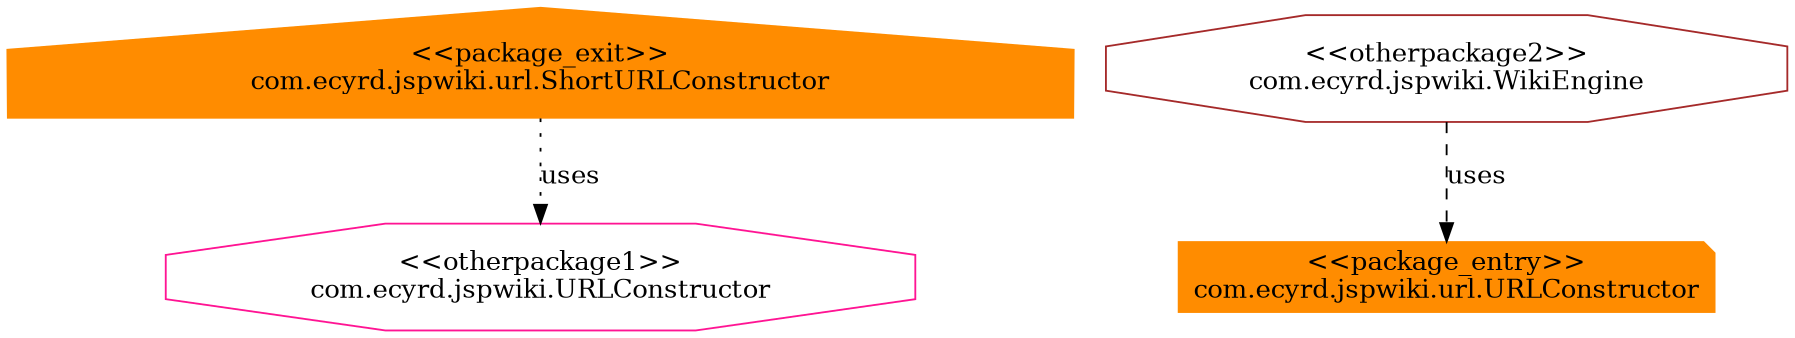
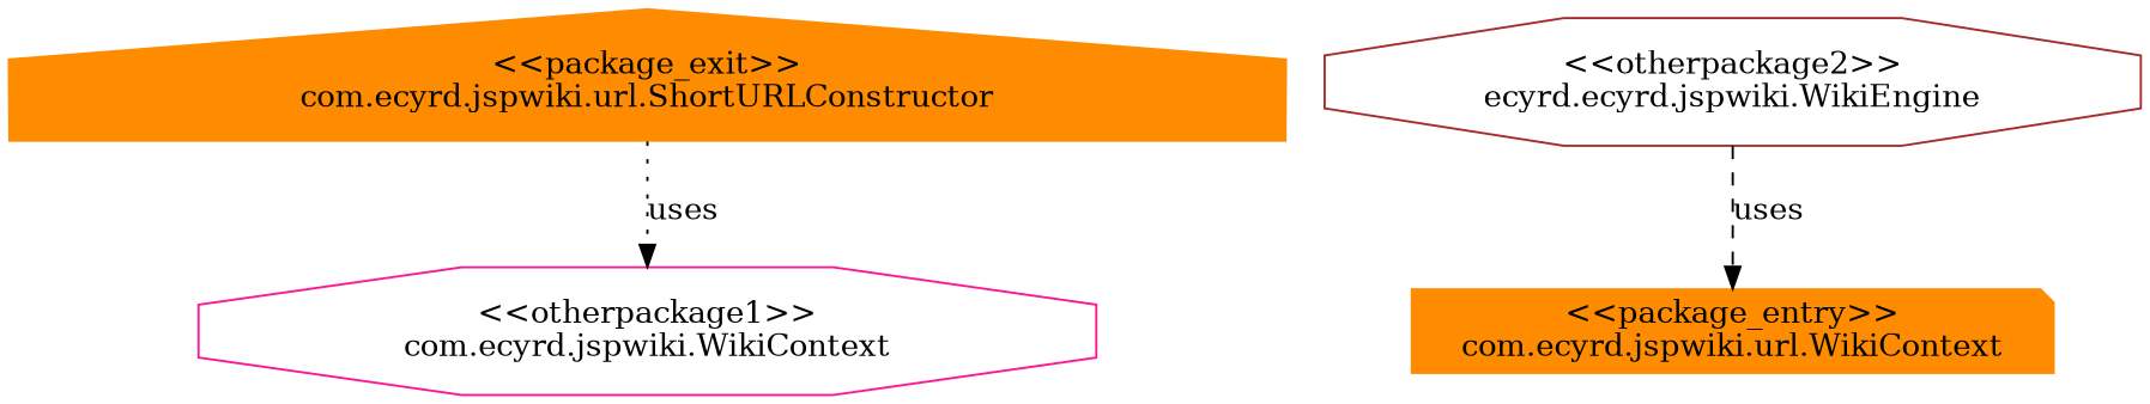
  digraph {
    node [color=darkorange shape=octagon]
    n1 [label="<<package_exit>>\ncom.ecyrd.jspwiki.url.ShortURLConstructor" shape=house style=filled]
-   n2 [color=deeppink label="<<otherpackage1>>\ncom.ecyrd.jspwiki.URLConstructor"]
-   n3 [label="<<package_entry>>\ncom.ecyrd.jspwiki.url.URLConstructor" shape=note style=filled]
-   n4 [color=brown label="<<otherpackage2>>\ncom.ecyrd.jspwiki.WikiEngine"]
+   n2 [color=deeppink label="<<otherpackage1>>\ncom.ecyrd.jspwiki.WikiContext"]
+   n3 [label="<<package_entry>>\ncom.ecyrd.jspwiki.url.WikiContext" shape=note style=filled]
+   n4 [color=brown label="<<otherpackage2>>\necyrd.ecyrd.jspwiki.WikiEngine"]
    n1 -> n2 [label=uses style=dotted]
    n4 -> n3 [label=uses style=dashed]
  }
